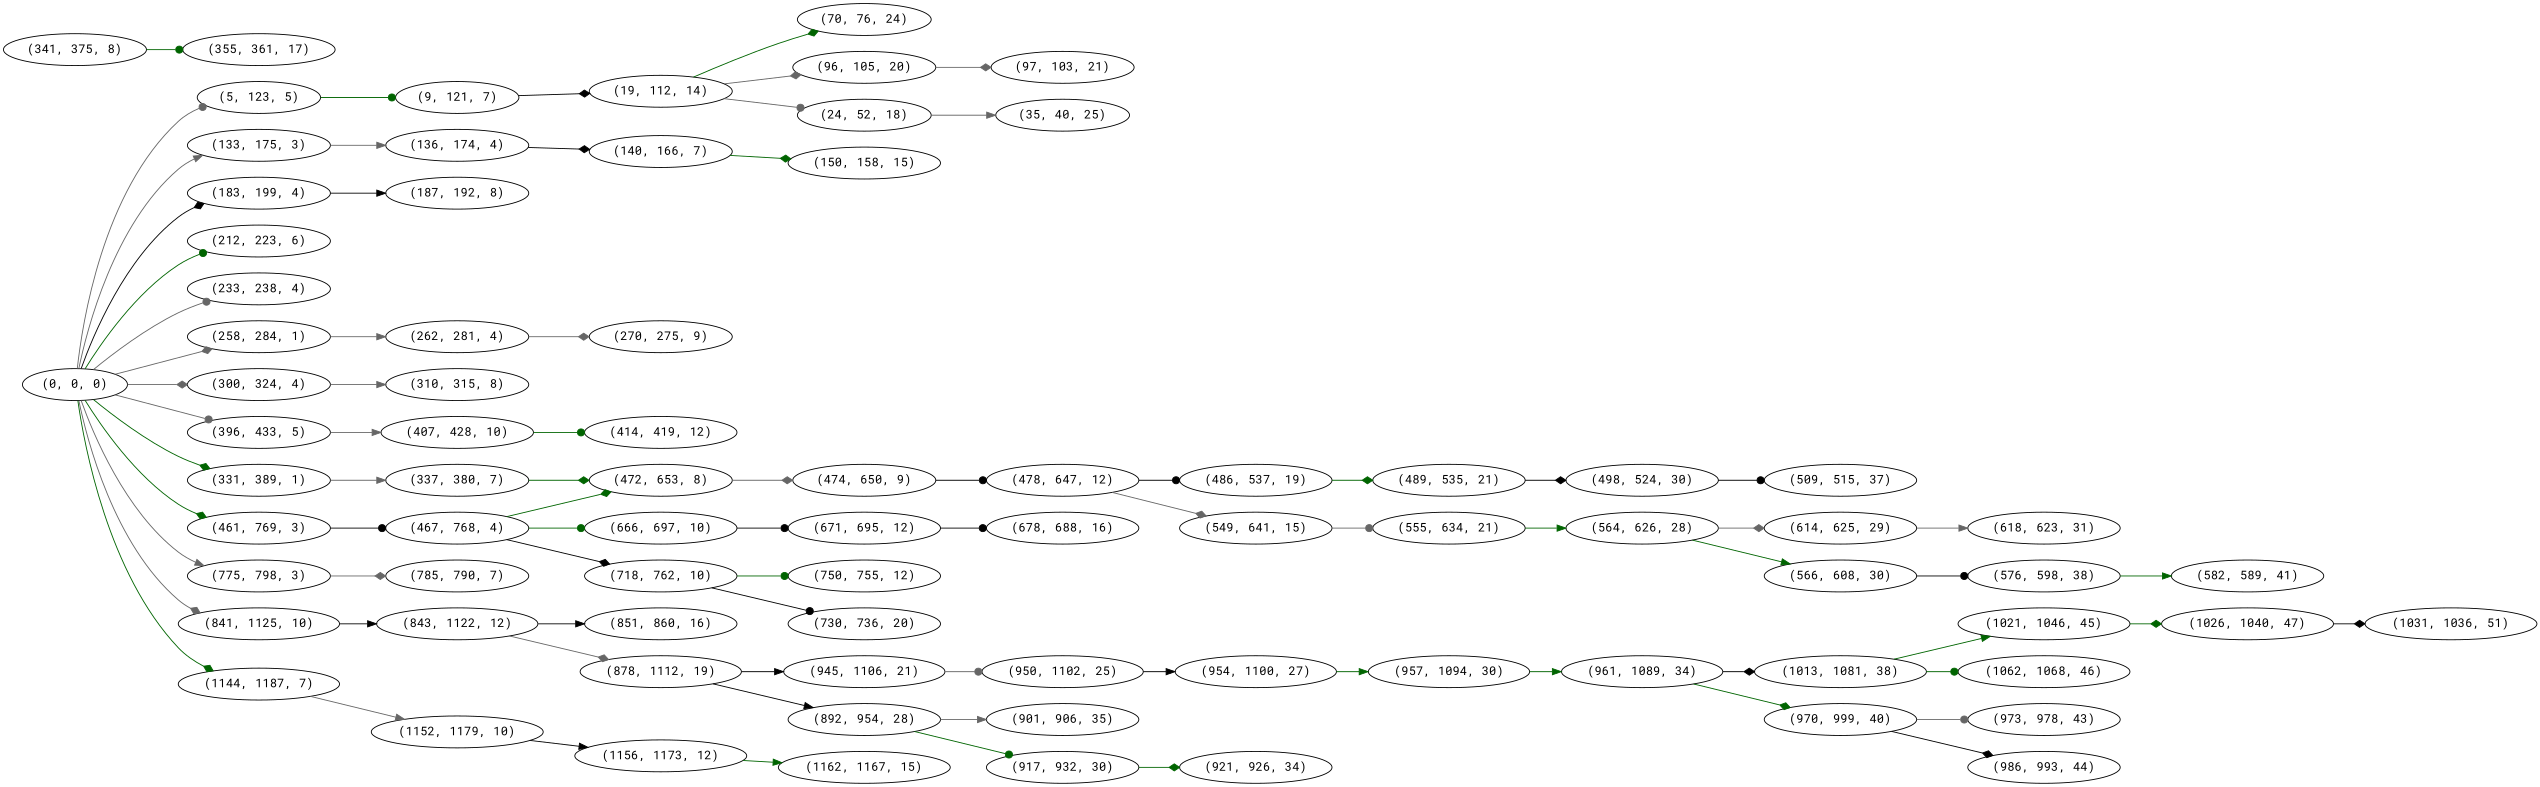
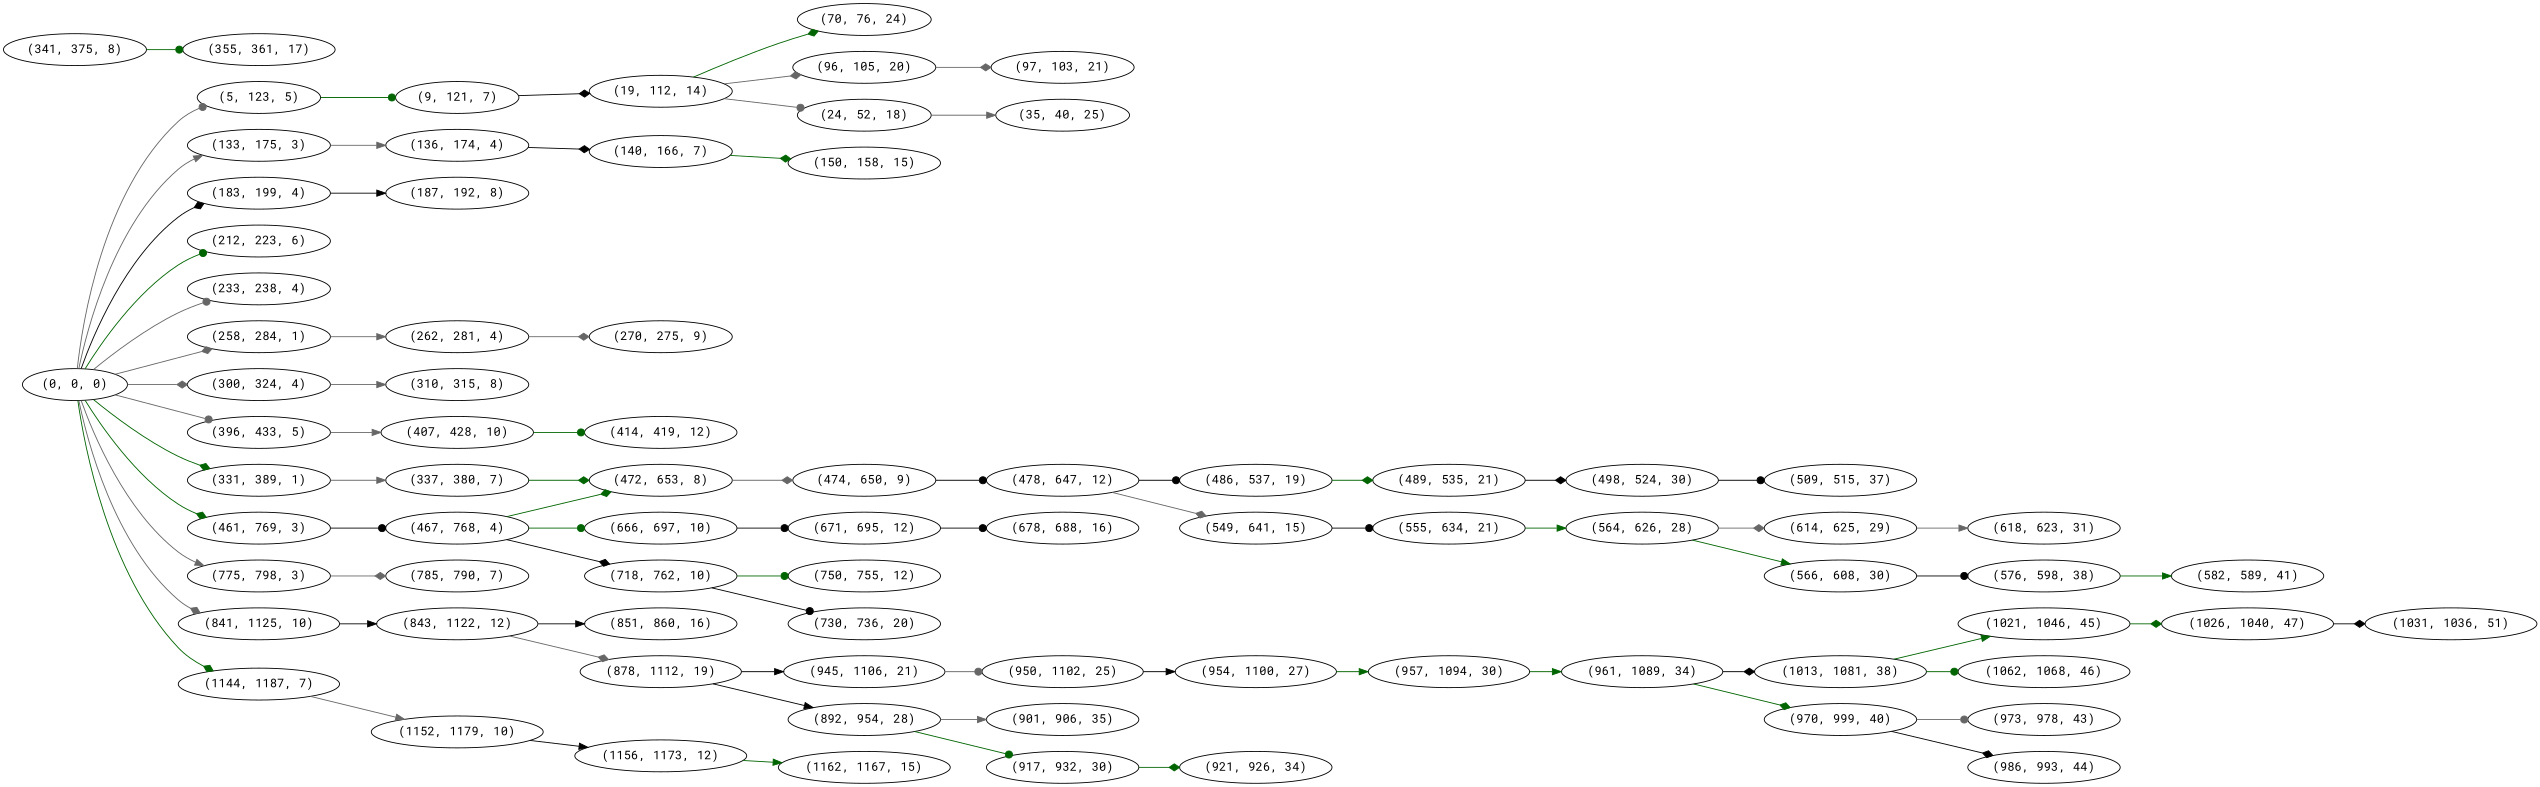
  digraph {
    fontname="Roboto Mono"
    rankdir=LR
    node [fontname="Roboto Mono"]
    edge [arrowhead=diamond color=gray40 fontname="Roboto Mono"]
    "(0, 0, 0)"
    "(5, 123, 5)"
    "(133, 175, 3)"
    "(183, 199, 4)"
    "(212, 223, 6)"
    "(233, 238, 4)"
    "(258, 284, 1)"
    "(300, 324, 4)"
    "(331, 389, 1)"
    "(396, 433, 5)"
    "(461, 769, 3)"
    "(775, 798, 3)"
    "(841, 1125, 10)"
    "(1144, 1187, 7)"
    "(9, 121, 7)"
    "(136, 174, 4)"
    "(187, 192, 8)"
    "(262, 281, 4)"
    "(310, 315, 8)"
    "(337, 380, 7)"
    "(407, 428, 10)"
    "(467, 768, 4)"
    "(785, 790, 7)"
    "(843, 1122, 12)"
    "(1152, 1179, 10)"
    "(19, 112, 14)"
    "(24, 52, 18)"
    "(70, 76, 24)"
    "(96, 105, 20)"
    "(35, 40, 25)"
    "(97, 103, 21)"
    "(140, 166, 7)"
    "(150, 158, 15)"
    "(270, 275, 9)"
    "(472, 653, 8)"
    "(341, 375, 8)"
    "(355, 361, 17)"
    "(414, 419, 12)"
    "(666, 697, 10)"
    "(718, 762, 10)"
    "(474, 650, 9)"
    "(671, 695, 12)"
    "(730, 736, 20)"
    "(750, 755, 12)"
    "(478, 647, 12)"
    "(486, 537, 19)"
    "(549, 641, 15)"
    "(489, 535, 21)"
    "(555, 634, 21)"
    "(498, 524, 30)"
    "(509, 515, 37)"
    "(564, 626, 28)"
    "(566, 608, 30)"
    "(614, 625, 29)"
    "(576, 598, 38)"
    "(618, 623, 31)"
    "(582, 589, 41)"
    "(678, 688, 16)"
    "(851, 860, 16)"
    "(878, 1112, 19)"
    n61 [label="(892, 954, 28)"]
    "(945, 1106, 21)"
    "(901, 906, 35)"
    "(917, 932, 30)"
    "(950, 1102, 25)"
    "(921, 926, 34)"
    "(954, 1100, 27)"
    "(957, 1094, 30)"
    "(961, 1089, 34)"
    "(970, 999, 40)"
    "(1013, 1081, 38)"
    "(973, 978, 43)"
    "(986, 993, 44)"
    "(1021, 1046, 45)"
    "(1062, 1068, 46)"
    "(1026, 1040, 47)"
    "(1031, 1036, 51)"
    "(1156, 1173, 12)"
    "(1162, 1167, 15)"
    "(0, 0, 0)" -> "(5, 123, 5)" [arrowhead=dot]
    "(0, 0, 0)" -> "(133, 175, 3)" [arrowhead=normal]
    "(0, 0, 0)" -> "(183, 199, 4)" [color=black]
    "(0, 0, 0)" -> "(212, 223, 6)" [arrowhead=dot color=darkgreen]
    "(0, 0, 0)" -> "(233, 238, 4)" [arrowhead=dot]
    "(0, 0, 0)" -> "(258, 284, 1)"
    "(0, 0, 0)" -> "(300, 324, 4)"
    "(0, 0, 0)" -> "(331, 389, 1)" [color=darkgreen]
    "(0, 0, 0)" -> "(396, 433, 5)" [arrowhead=dot]
    "(0, 0, 0)" -> "(461, 769, 3)" [color=darkgreen]
    "(0, 0, 0)" -> "(775, 798, 3)" [arrowhead=normal]
    "(0, 0, 0)" -> "(841, 1125, 10)"
    "(0, 0, 0)" -> "(1144, 1187, 7)" [color=darkgreen]
    "(5, 123, 5)" -> "(9, 121, 7)" [arrowhead=dot color=darkgreen]
    "(133, 175, 3)" -> "(136, 174, 4)" [arrowhead=normal]
    "(183, 199, 4)" -> "(187, 192, 8)" [arrowhead=normal color=black]
    "(258, 284, 1)" -> "(262, 281, 4)" [arrowhead=normal]
    "(300, 324, 4)" -> "(310, 315, 8)" [arrowhead=normal]
    "(331, 389, 1)" -> "(337, 380, 7)" [arrowhead=normal]
    "(396, 433, 5)" -> "(407, 428, 10)" [arrowhead=normal]
    "(461, 769, 3)" -> "(467, 768, 4)" [arrowhead=dot color=black]
    "(775, 798, 3)" -> "(785, 790, 7)"
    "(841, 1125, 10)" -> "(843, 1122, 12)" [arrowhead=normal color=black]
    "(1144, 1187, 7)" -> "(1152, 1179, 10)" [arrowhead=normal]
    "(9, 121, 7)" -> "(19, 112, 14)" [color=black]
    "(136, 174, 4)" -> "(140, 166, 7)" [color=black]
    "(262, 281, 4)" -> "(270, 275, 9)"
    "(337, 380, 7)" -> "(472, 653, 8)" [color=darkgreen]
    "(407, 428, 10)" -> "(414, 419, 12)" [arrowhead=dot color=darkgreen]
    "(467, 768, 4)" -> "(472, 653, 8)" [color=darkgreen]
    "(467, 768, 4)" -> "(666, 697, 10)" [arrowhead=dot color=darkgreen]
    "(467, 768, 4)" -> "(718, 762, 10)" [color=black]
    "(843, 1122, 12)" -> "(851, 860, 16)" [arrowhead=normal color=black]
    "(843, 1122, 12)" -> "(878, 1112, 19)"
    "(1152, 1179, 10)" -> "(1156, 1173, 12)" [arrowhead=normal color=black]
    "(19, 112, 14)" -> "(24, 52, 18)" [arrowhead=dot]
    "(19, 112, 14)" -> "(70, 76, 24)" [color=darkgreen]
    "(19, 112, 14)" -> "(96, 105, 20)"
    "(24, 52, 18)" -> "(35, 40, 25)" [arrowhead=normal]
    "(96, 105, 20)" -> "(97, 103, 21)"
    "(140, 166, 7)" -> "(150, 158, 15)" [color=darkgreen]
    "(472, 653, 8)" -> "(474, 650, 9)"
    "(341, 375, 8)" -> "(355, 361, 17)" [arrowhead=dot color=darkgreen]
    "(666, 697, 10)" -> "(671, 695, 12)" [arrowhead=dot color=black]
    "(718, 762, 10)" -> "(730, 736, 20)" [arrowhead=dot color=black]
    "(718, 762, 10)" -> "(750, 755, 12)" [arrowhead=dot color=darkgreen]
    "(474, 650, 9)" -> "(478, 647, 12)" [arrowhead=dot color=black]
    "(671, 695, 12)" -> "(678, 688, 16)" [arrowhead=dot color=black]
    "(478, 647, 12)" -> "(486, 537, 19)" [arrowhead=dot color=black]
    "(478, 647, 12)" -> "(549, 641, 15)"
    "(486, 537, 19)" -> "(489, 535, 21)" [color=darkgreen]
-   "(549, 641, 15)" -> "(555, 634, 21)" [arrowhead=dot]
+   "(549, 641, 15)" -> "(555, 634, 21)" [arrowhead=dot color=black]
    "(489, 535, 21)" -> "(498, 524, 30)" [color=black]
    "(555, 634, 21)" -> "(564, 626, 28)" [arrowhead=normal color=darkgreen]
    "(498, 524, 30)" -> "(509, 515, 37)" [arrowhead=dot color=black]
    "(564, 626, 28)" -> "(566, 608, 30)" [arrowhead=normal color=darkgreen]
    "(564, 626, 28)" -> "(614, 625, 29)"
    "(566, 608, 30)" -> "(576, 598, 38)" [arrowhead=dot color=black]
    "(614, 625, 29)" -> "(618, 623, 31)" [arrowhead=normal]
    "(576, 598, 38)" -> "(582, 589, 41)" [arrowhead=normal color=darkgreen]
    "(878, 1112, 19)" -> n61 [arrowhead=normal color=black]
    "(878, 1112, 19)" -> "(945, 1106, 21)" [arrowhead=normal color=black]
    n61 -> "(901, 906, 35)" [arrowhead=normal]
    n61 -> "(917, 932, 30)" [arrowhead=dot color=darkgreen]
    "(945, 1106, 21)" -> "(950, 1102, 25)" [arrowhead=dot]
    "(917, 932, 30)" -> "(921, 926, 34)" [color=darkgreen]
    "(950, 1102, 25)" -> "(954, 1100, 27)" [arrowhead=normal color=black]
    "(954, 1100, 27)" -> "(957, 1094, 30)" [arrowhead=normal color=darkgreen]
    "(957, 1094, 30)" -> "(961, 1089, 34)" [arrowhead=normal color=darkgreen]
    "(961, 1089, 34)" -> "(970, 999, 40)" [color=darkgreen]
    "(961, 1089, 34)" -> "(1013, 1081, 38)" [color=black]
    "(970, 999, 40)" -> "(973, 978, 43)" [arrowhead=dot]
    "(970, 999, 40)" -> "(986, 993, 44)" [color=black]
    "(1013, 1081, 38)" -> "(1021, 1046, 45)" [arrowhead=normal color=darkgreen]
    "(1013, 1081, 38)" -> "(1062, 1068, 46)" [arrowhead=dot color=darkgreen]
    "(1021, 1046, 45)" -> "(1026, 1040, 47)" [color=darkgreen]
    "(1026, 1040, 47)" -> "(1031, 1036, 51)" [color=black]
    "(1156, 1173, 12)" -> "(1162, 1167, 15)" [arrowhead=normal color=darkgreen]
  }
